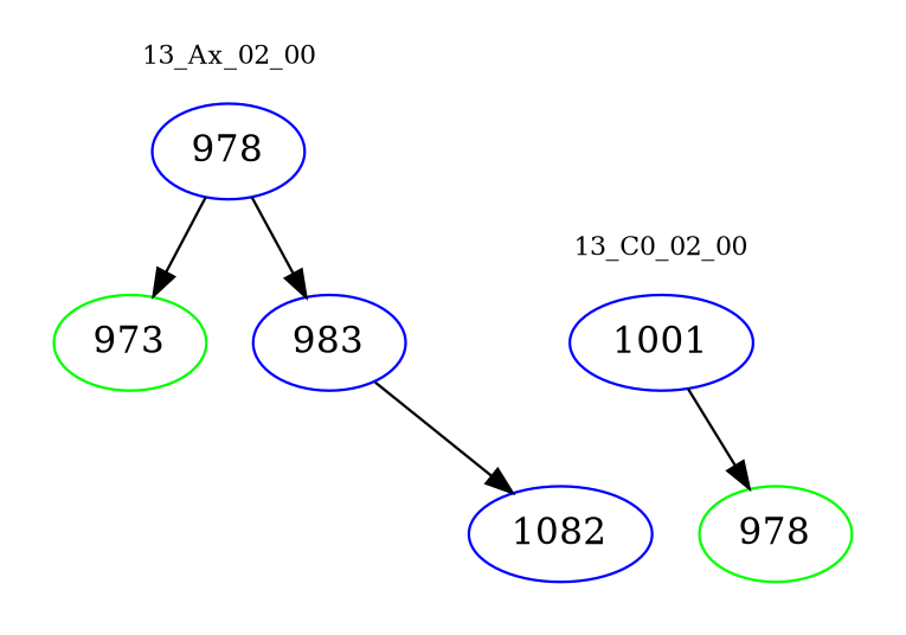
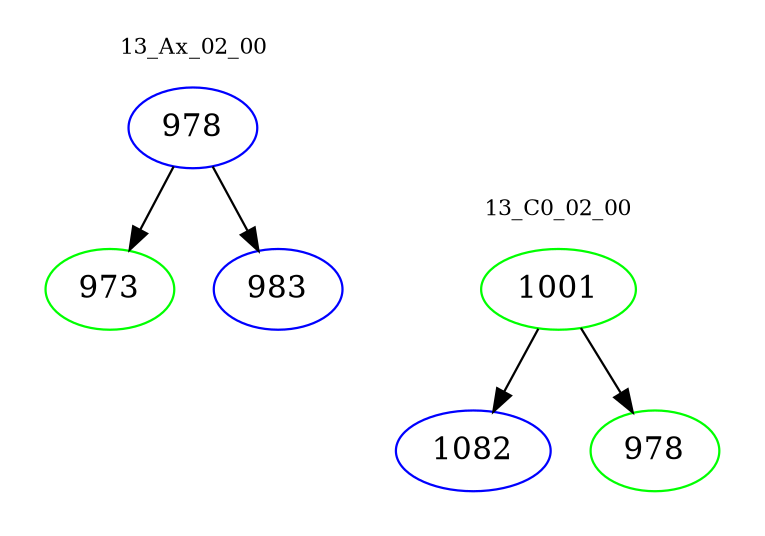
  digraph {
    node [color=blue]
    edge [color=black]
    n1 [label=978]
    n2 [color=green label=973]
    n3 [label=983]
-   n4 [label=1001]
+   n4 [color=green label=1001]
    n5 [color=green label=978]
    n6 [label=1082]
    subgraph cluster_1 {
      color=white
      fontsize=10
      label="13_Ax_02_00"
      n1
      n2
      n3
    }
    subgraph cluster_2 {
      color=white
      fontsize=10
      label="13_C0_02_00"
      n4
      n5
      n6
    }
    n1 -> n2
    n1 -> n3
    n4 -> n5
-   n3 -> n6
+   n4 -> n6
  }
